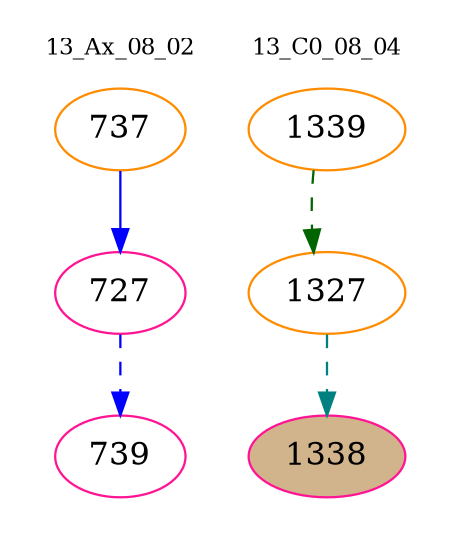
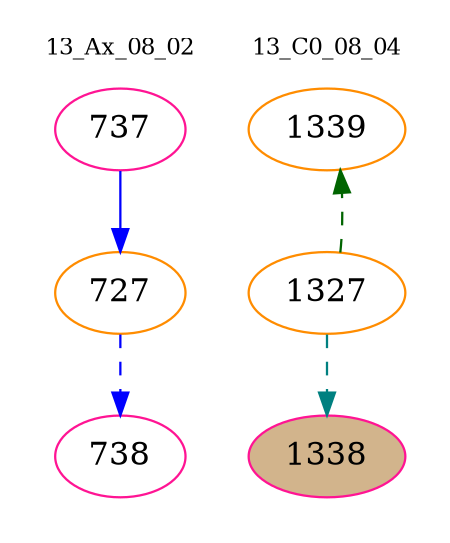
  digraph {
    node [color=darkorange fillcolor=white style=filled]
    edge [color=blue style=dashed]
-   n1 [label=737]
-   n2 [color=deeppink label=727]
-   n3 [color=deeppink label=739]
+   n1 [color=deeppink label=737]
+   n2 [label=727]
+   n3 [color=deeppink label=738]
    n4 [label=1339]
    n5 [label=1327]
    n6 [color=deeppink fillcolor=tan label=1338]
    subgraph cluster_1 {
      color=white
      fontsize=10
      label="13_Ax_08_02"
      n1
      n2
      n3
    }
    subgraph cluster_2 {
      color=white
      fontsize=10
      label="13_C0_08_04"
      n4
      n5
      n6
    }
    n1 -> n2 [style=solid]
    n2 -> n3
-   n4 -> n5 [color=darkgreen]
+   n5 -> n4 [color=darkgreen]
    n5 -> n6 [color=teal]
  }
